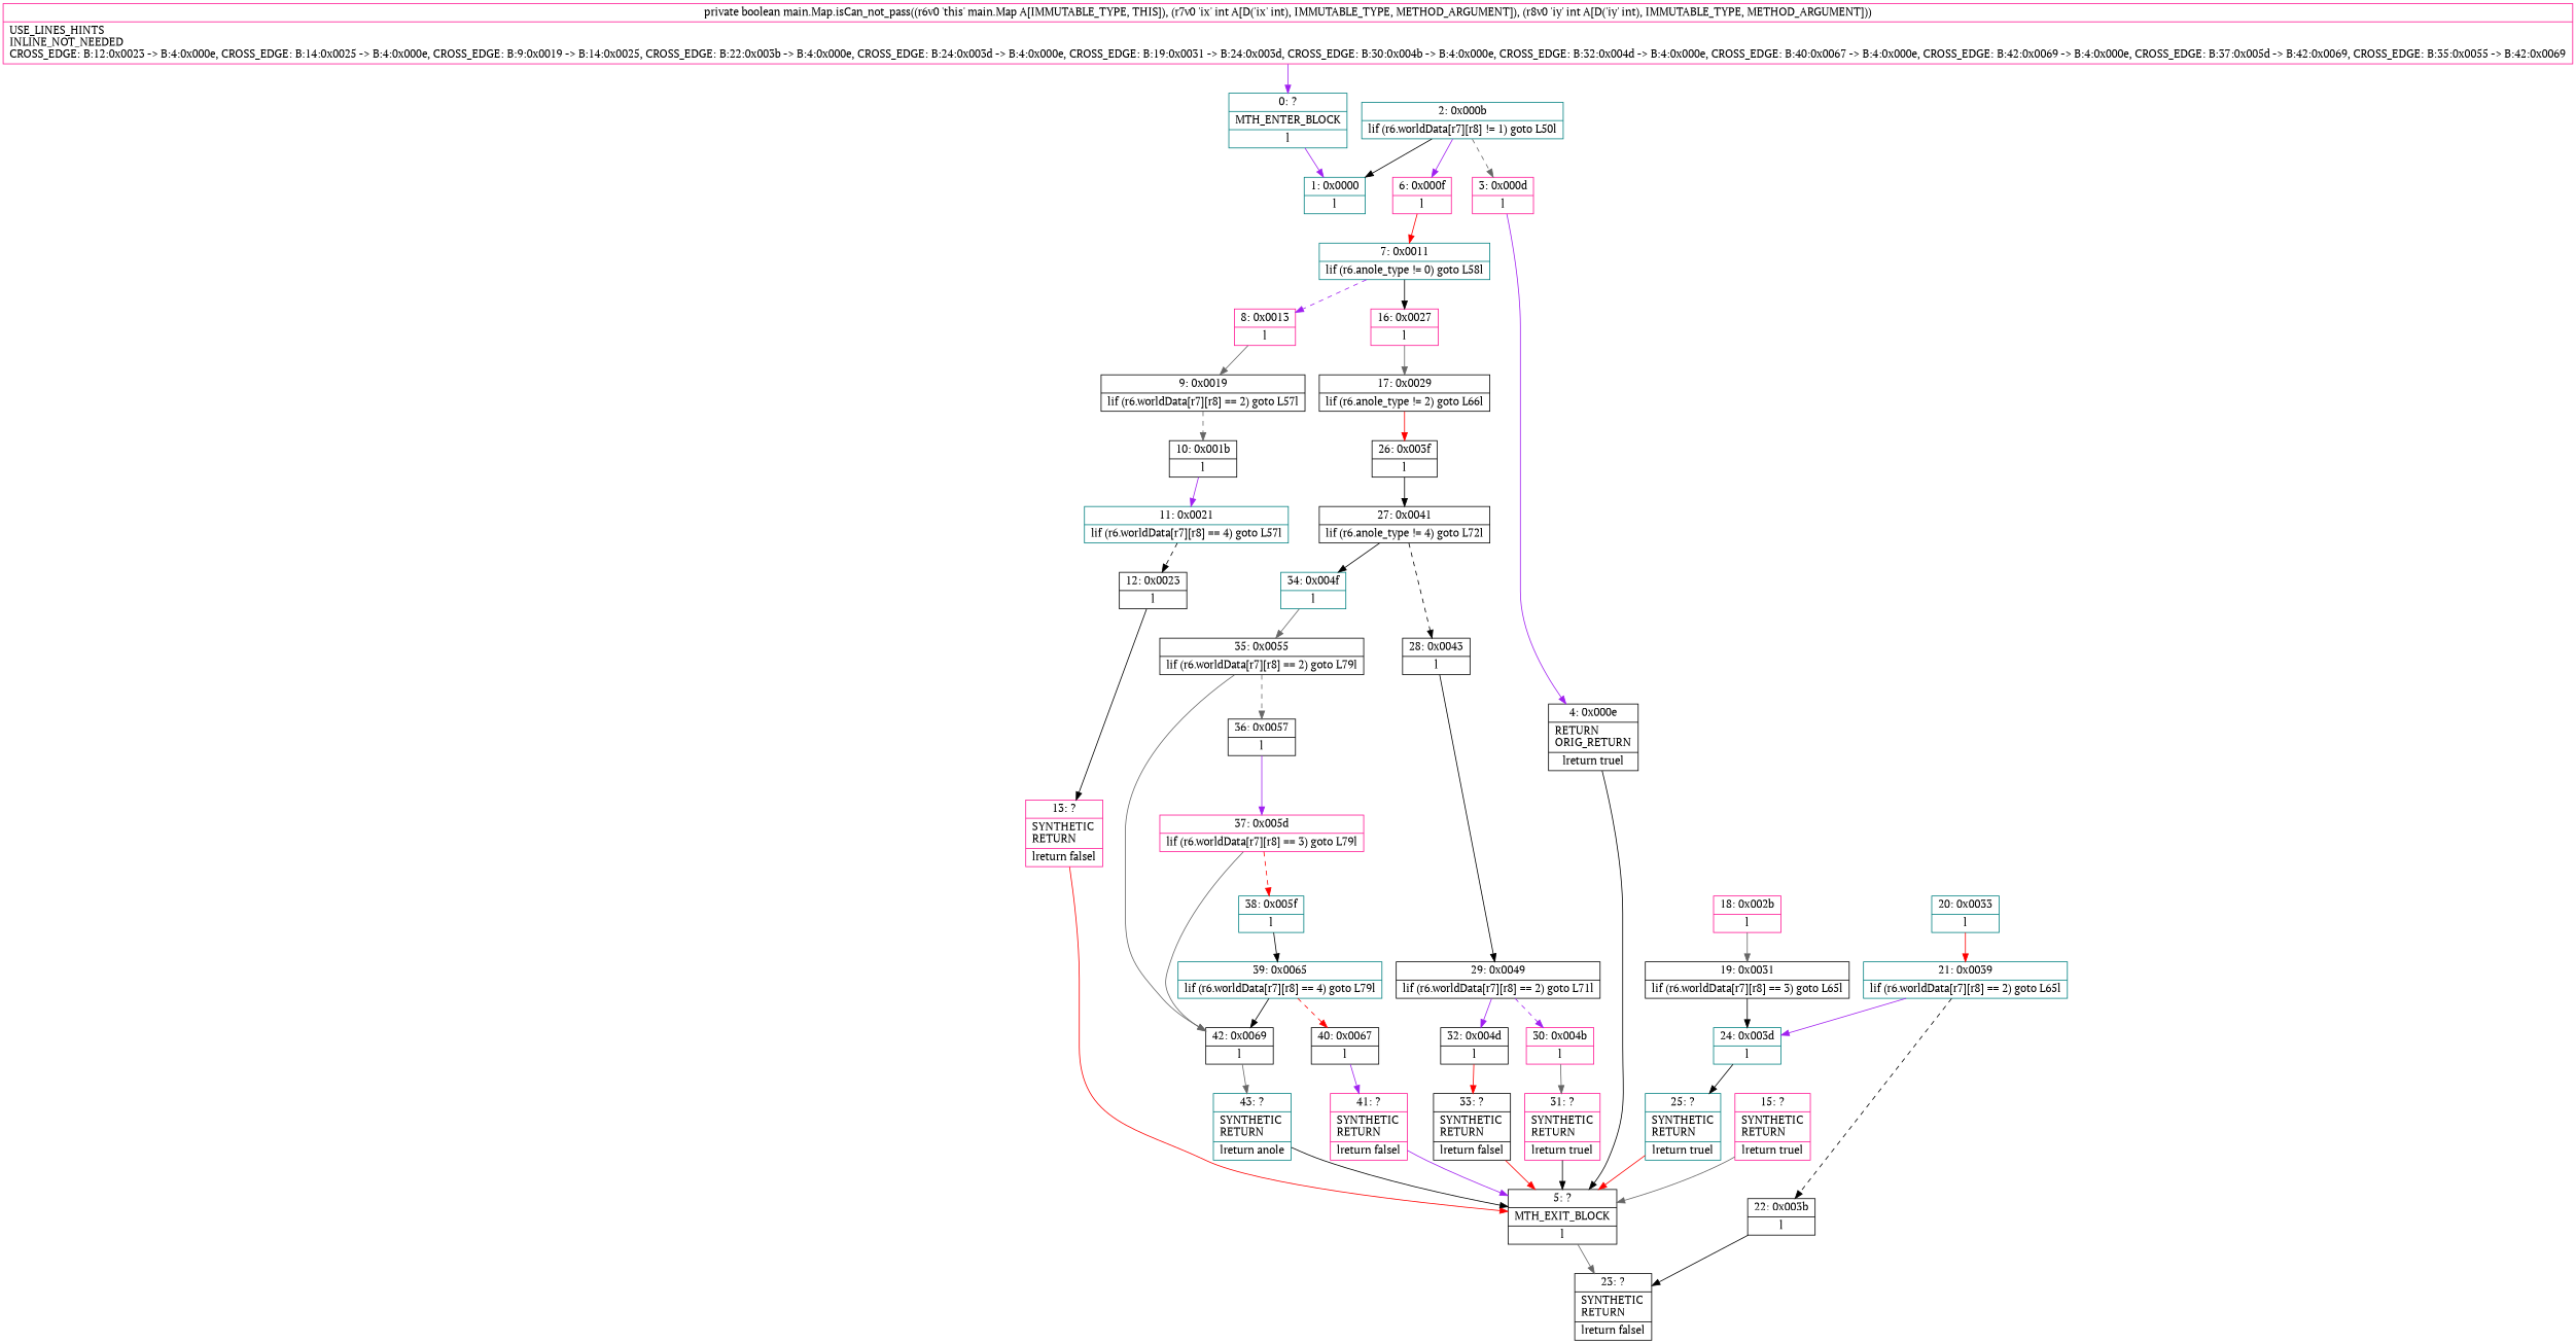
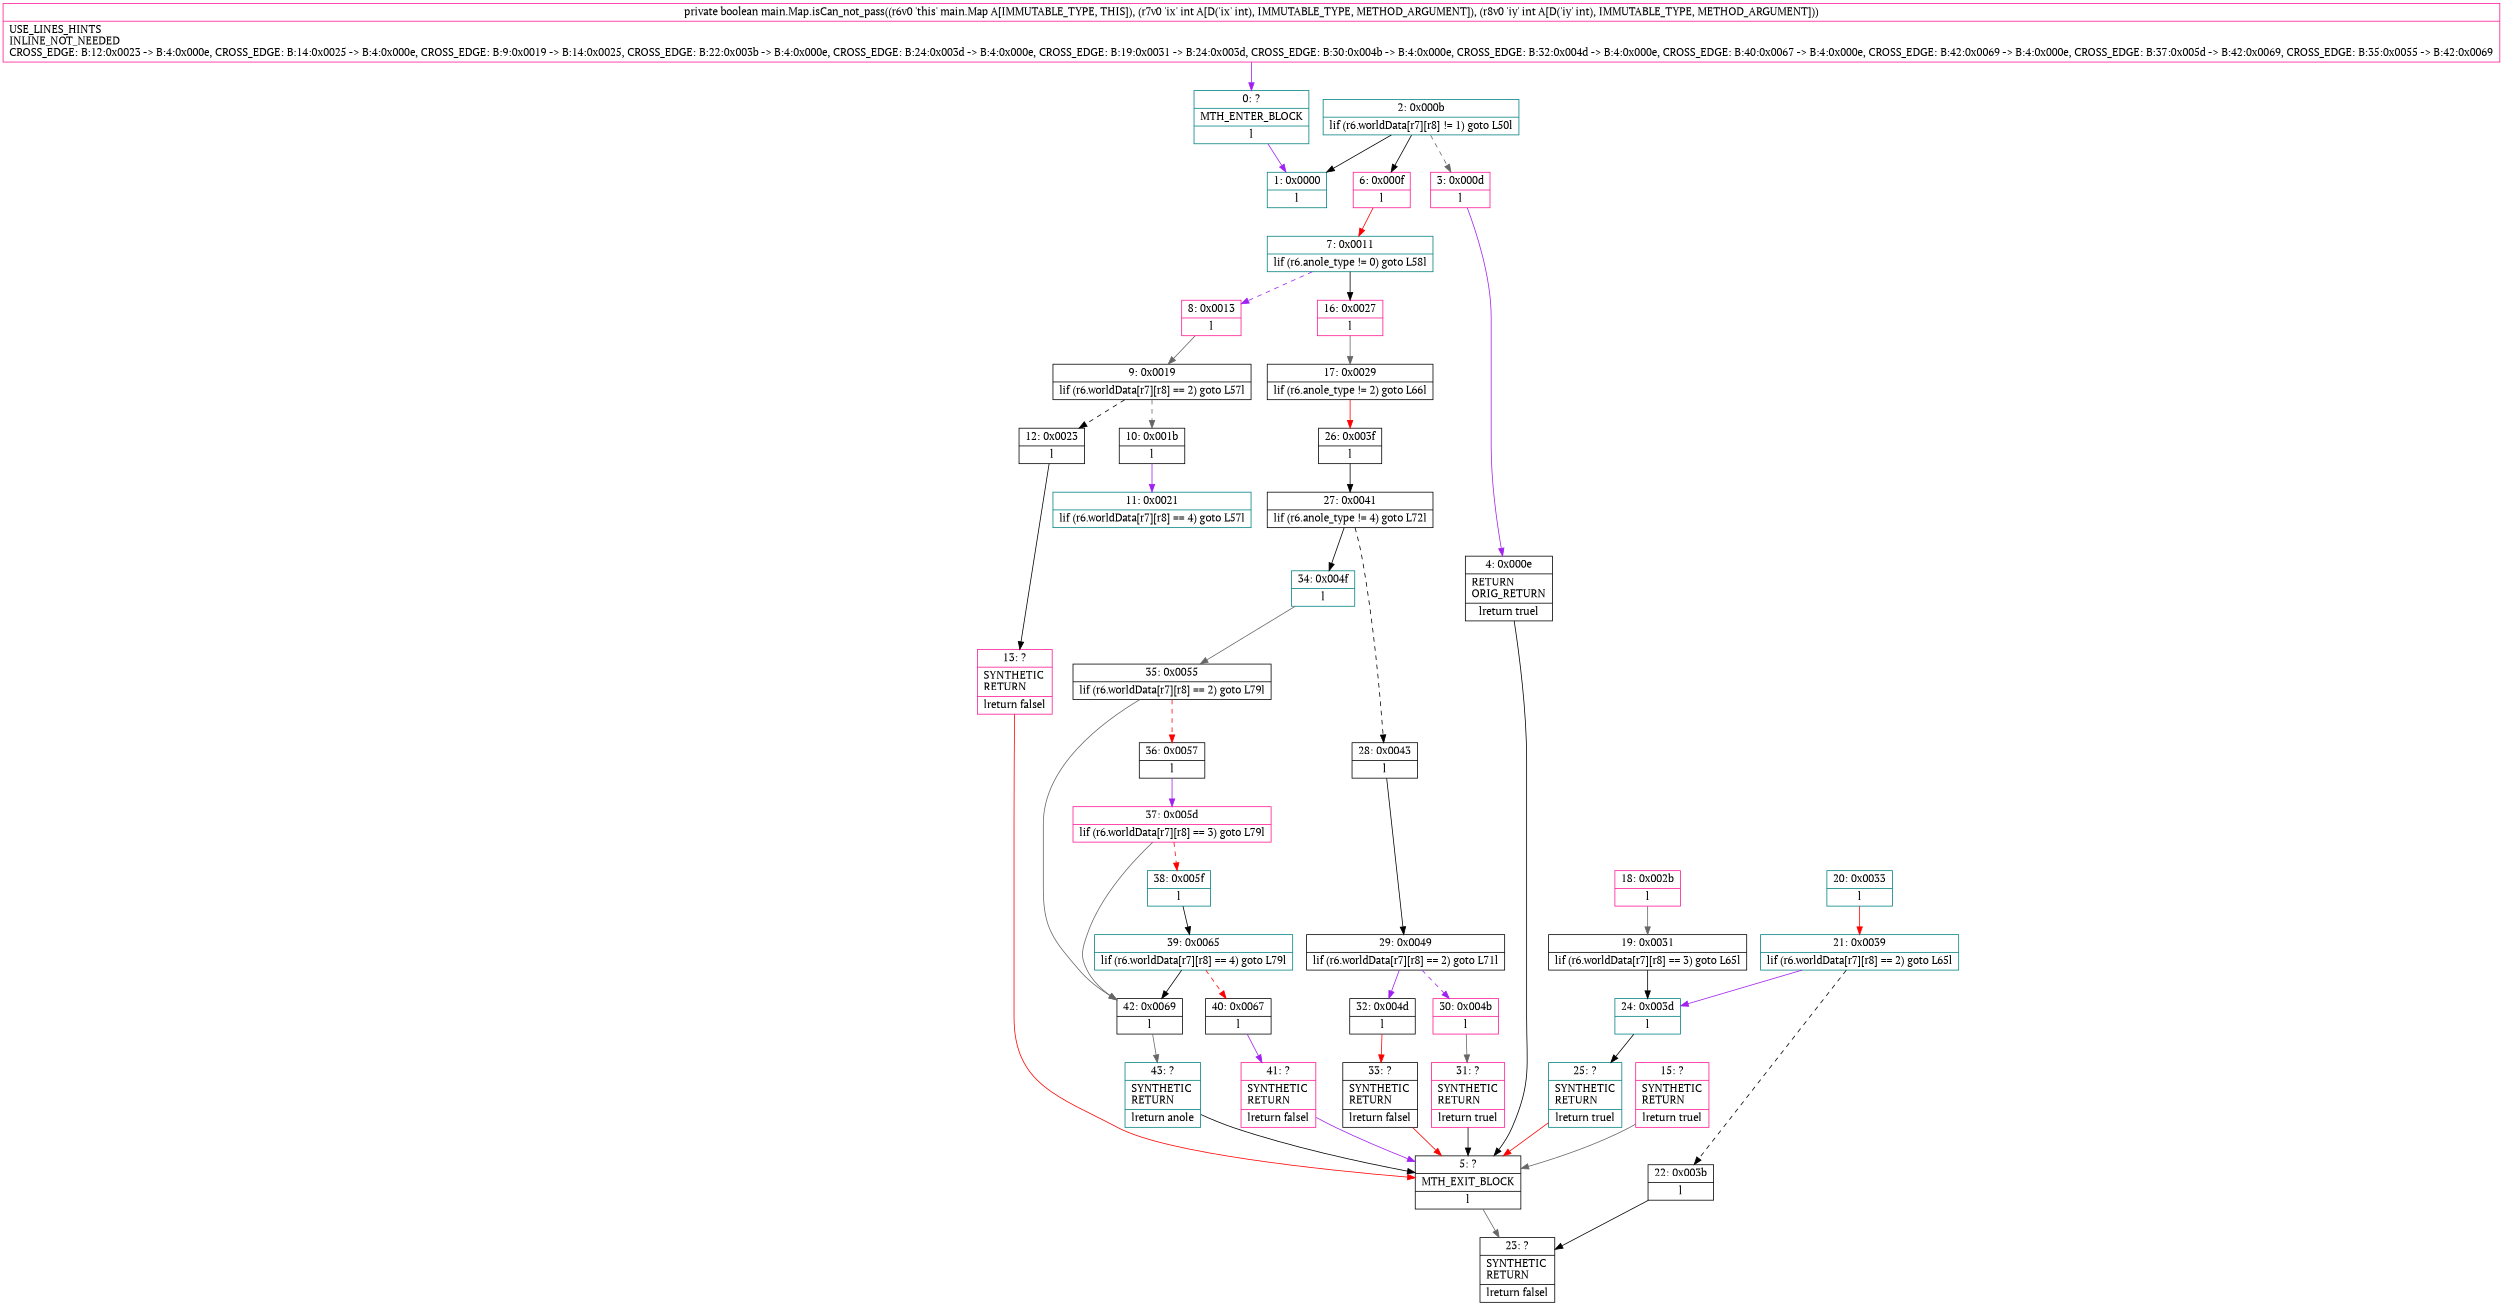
  digraph {
    fontname="PT Serif"
    node [color=black fontname="PT Serif" shape=record]
    edge [color=black fontname="PT Serif"]
    n1 [color=teal label="{0\:\ ?|MTH_ENTER_BLOCK\l|l}"]
    n2 [color=teal label="{1\:\ 0x0000|l}"]
    n3 [color=teal label="{2\:\ 0x000b|lif (r6.worldData[r7][r8] != 1) goto L50l}"]
    n4 [color=deeppink label="{3\:\ 0x000d|l}"]
    n5 [color=deeppink label="{6\:\ 0x000f|l}"]
    n6 [label="{4\:\ 0x000e|RETURN\lORIG_RETURN\l|lreturn truel}"]
    n7 [color=teal label="{7\:\ 0x0011|lif (r6.anole_type != 0) goto L58l}"]
    n8 [label="{5\:\ ?|MTH_EXIT_BLOCK\l|l}"]
    n9 [label="{23\:\ ?|SYNTHETIC\lRETURN\l|lreturn falsel}"]
    n10 [color=deeppink label="{8\:\ 0x0013|l}"]
    n11 [color=deeppink label="{16\:\ 0x0027|l}"]
    n12 [label="{9\:\ 0x0019|lif (r6.worldData[r7][r8] == 2) goto L57l}"]
    n13 [label="{17\:\ 0x0029|lif (r6.anole_type != 2) goto L66l}"]
    n14 [label="{10\:\ 0x001b|l}"]
    n15 [color=teal label="{11\:\ 0x0021|lif (r6.worldData[r7][r8] == 4) goto L57l}"]
    n16 [label="{12\:\ 0x0023|l}"]
    n17 [color=deeppink label="{13\:\ ?|SYNTHETIC\lRETURN\l|lreturn falsel}"]
    n18 [color=deeppink label="{15\:\ ?|SYNTHETIC\lRETURN\l|lreturn truel}"]
    n19 [label="{26\:\ 0x003f|l}"]
    n20 [color=deeppink label="{18\:\ 0x002b|l}"]
    n21 [label="{19\:\ 0x0031|lif (r6.worldData[r7][r8] == 3) goto L65l}"]
    n22 [label="{27\:\ 0x0041|lif (r6.anole_type != 4) goto L72l}"]
    n23 [color=teal label="{24\:\ 0x003d|l}"]
    n24 [color=teal label="{20\:\ 0x0033|l}"]
    n25 [color=teal label="{21\:\ 0x0039|lif (r6.worldData[r7][r8] == 2) goto L65l}"]
    n26 [color=teal label="{25\:\ ?|SYNTHETIC\lRETURN\l|lreturn truel}"]
    n27 [label="{22\:\ 0x003b|l}"]
    n28 [label="{28\:\ 0x0043|l}"]
    n29 [color=teal label="{34\:\ 0x004f|l}"]
    n30 [label="{29\:\ 0x0049|lif (r6.worldData[r7][r8] == 2) goto L71l}"]
    n31 [label="{35\:\ 0x0055|lif (r6.worldData[r7][r8] == 2) goto L79l}"]
    n32 [color=deeppink label="{30\:\ 0x004b|l}"]
    n33 [label="{32\:\ 0x004d|l}"]
    n34 [color=deeppink label="{31\:\ ?|SYNTHETIC\lRETURN\l|lreturn truel}"]
    n35 [label="{33\:\ ?|SYNTHETIC\lRETURN\l|lreturn falsel}"]
    n36 [label="{36\:\ 0x0057|l}"]
    n37 [label="{42\:\ 0x0069|l}"]
    n38 [color=deeppink label="{37\:\ 0x005d|lif (r6.worldData[r7][r8] == 3) goto L79l}"]
    n39 [color=teal label="{43\:\ ?|SYNTHETIC\lRETURN\l|lreturn anole}"]
    n40 [color=teal label="{38\:\ 0x005f|l}"]
    n41 [color=teal label="{39\:\ 0x0065|lif (r6.worldData[r7][r8] == 4) goto L79l}"]
    n42 [label="{40\:\ 0x0067|l}"]
    n43 [color=deeppink label="{41\:\ ?|SYNTHETIC\lRETURN\l|lreturn falsel}"]
    n44 [color=deeppink label="{private boolean main.Map.isCan_not_pass((r6v0 'this' main.Map A[IMMUTABLE_TYPE, THIS]), (r7v0 'ix' int A[D('ix' int), IMMUTABLE_TYPE, METHOD_ARGUMENT]), (r8v0 'iy' int A[D('iy' int), IMMUTABLE_TYPE, METHOD_ARGUMENT]))  | USE_LINES_HINTS\lINLINE_NOT_NEEDED\lCROSS_EDGE: B:12:0x0023 \-\> B:4:0x000e, CROSS_EDGE: B:14:0x0025 \-\> B:4:0x000e, CROSS_EDGE: B:9:0x0019 \-\> B:14:0x0025, CROSS_EDGE: B:22:0x003b \-\> B:4:0x000e, CROSS_EDGE: B:24:0x003d \-\> B:4:0x000e, CROSS_EDGE: B:19:0x0031 \-\> B:24:0x003d, CROSS_EDGE: B:30:0x004b \-\> B:4:0x000e, CROSS_EDGE: B:32:0x004d \-\> B:4:0x000e, CROSS_EDGE: B:40:0x0067 \-\> B:4:0x000e, CROSS_EDGE: B:42:0x0069 \-\> B:4:0x000e, CROSS_EDGE: B:37:0x005d \-\> B:42:0x0069, CROSS_EDGE: B:35:0x0055 \-\> B:42:0x0069\l}"]
    n1 -> n2 [color=purple]
    n3 -> n2
    n3 -> n4 [color=gray40 style=dashed]
-   n3 -> n5 [color=purple]
+   n3 -> n5
    n4 -> n6 [color=purple]
    n5 -> n7 [color=red]
    n6 -> n8
    n7 -> n10 [color=purple style=dashed]
    n7 -> n11
    n8 -> n9 [color=gray40]
    n10 -> n12 [color=gray40]
    n11 -> n13 [color=gray40]
    n12 -> n14 [color=gray40 style=dashed]
    n13 -> n19 [color=red]
    n14 -> n15 [color=purple]
-   n15 -> n16 [style=dashed]
+   n12 -> n16 [style=dashed]
    n16 -> n17
    n17 -> n8 [color=red]
    n18 -> n8 [color=gray40]
    n19 -> n22
    n20 -> n21 [color=gray40]
    n21 -> n23
    n22 -> n28 [style=dashed]
    n22 -> n29
    n23 -> n26
    n24 -> n25 [color=red]
    n25 -> n23 [color=purple]
    n25 -> n27 [style=dashed]
    n26 -> n8 [color=red]
    n27 -> n9
    n28 -> n30
    n29 -> n31 [color=gray40]
    n30 -> n32 [color=purple style=dashed]
    n30 -> n33 [color=purple]
-   n31 -> n36 [color=gray40 style=dashed]
+   n31 -> n36 [color=red style=dashed]
    n31 -> n37 [color=gray40]
    n32 -> n34 [color=gray40]
    n33 -> n35 [color=red]
    n34 -> n8
    n35 -> n8 [color=red]
    n36 -> n38 [color=purple]
    n37 -> n39 [color=gray40]
    n38 -> n37 [color=gray40]
    n38 -> n40 [color=red style=dashed]
    n39 -> n8
    n40 -> n41
    n41 -> n37
    n41 -> n42 [color=red style=dashed]
    n42 -> n43 [color=purple]
    n43 -> n8 [color=purple]
    n44 -> n1 [color=purple]
  }
